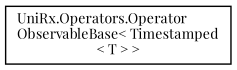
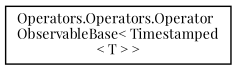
  digraph {
    rankdir=TB
    fontname="Playfair Display"
-   n1 [color=black fillcolor=white fontname="Playfair Display" fontsize=10 height=0.2 label="UniRx.Operators.Operator\lObservableBase\< Timestamped\l\< T \> \>" shape=record style=filled width=0.4]
+   n1 [color=black fillcolor=white fontname="Playfair Display" fontsize=10 height=0.2 label="Operators.Operators.Operator\lObservableBase\< Timestamped\l\< T \> \>" shape=record style=filled width=0.4]
  }
